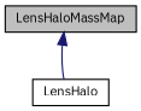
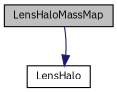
  digraph {
    fontname="IBM Plex Sans"
    node [color=black fontname="IBM Plex Sans" fontsize=10 shape=record style=filled]
    n1 [fillcolor=grey75 fontcolor=black height=0.2 label=LensHaloMassMap width=0.4]
    n2 [fillcolor=white height=0.2 label=LensHalo width=0.4]
-   n1 -> n2 [color=midnightblue dir=back fontname="IBM Plex Sans" fontsize=10 labelfontname=Helvetica labelfontsize=10 style=solid]
+   n2 -> n1 [color=midnightblue dir=back fontname="IBM Plex Sans" fontsize=10 labelfontname=Helvetica labelfontsize=10 style=solid]
  }
